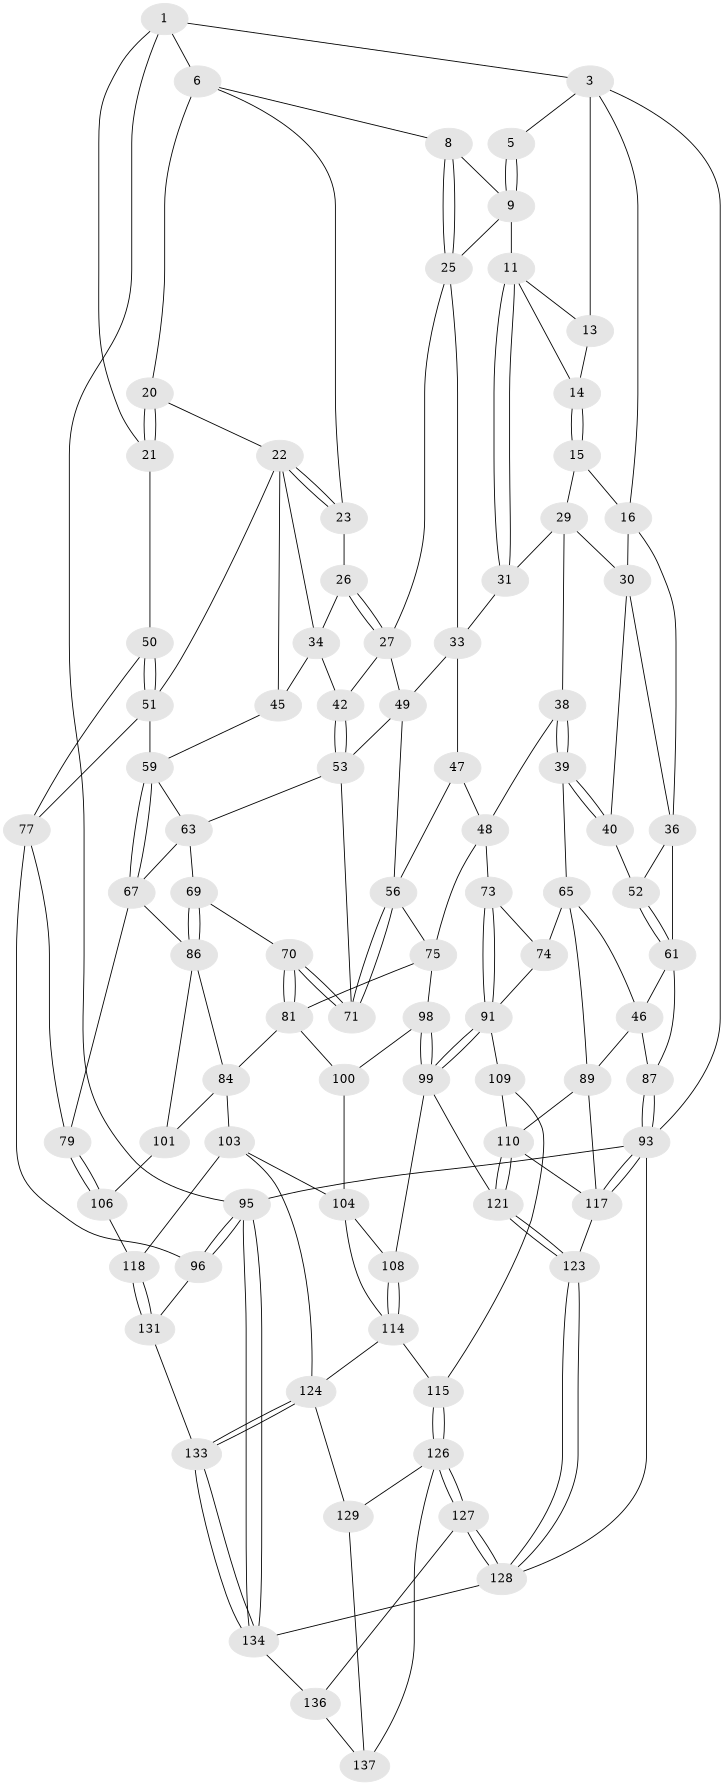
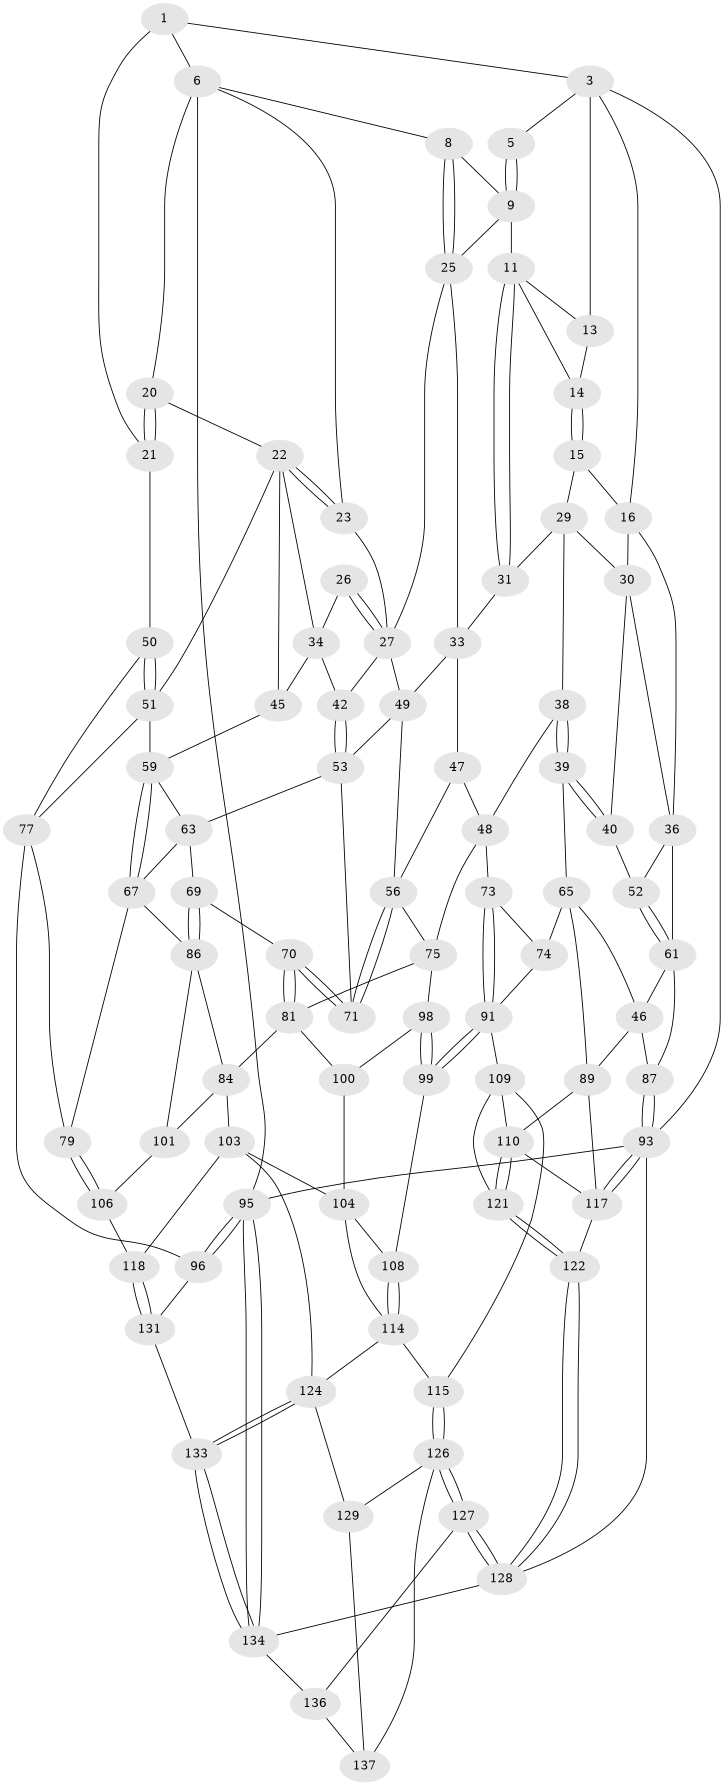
  graph {
    node [color=gray90 style=filled]
    1 [super="+2"]
    3 [super="+4"]
    6 [super="+7"]
    21
    95
    5
    13
    16 [super="+17"]
    93 [super="+94"]
    8
    20
    23 [super="+24"]
    50
    96 [super="+97"]
    134 [super="+135"]
    9 [super="+10"]
    14 [super="+18"]
    30 [super="+35"]
    36 [super="+37"]
    117 [super="+122"]
    128 [super="+138"]
    25 [super="+28"]
    11 [super="+12"]
    22 [super="+44"]
    26
    27 [super="+43"]
    33 [super="+46"]
    31
    15 [super="+19"]
    29 [super="+32"]
    38
    40
    52
    61 [super="+62"]
    45
    51 [super="+58"]
    34 [super="+41"]
    77 [super="+78"]
    59 [super="+60"]
    42
    49 [super="+55"]
    47
    53 [super="+54"]
    56 [super="+57"]
    39 [super="+64"]
    48 [super="+72"]
    n47 [label=46 super="+86"]
    87
    65 [super="+88"]
    73
    75 [super="+76"]
    74 [super="+90"]
    89 [super="+112"]
    91 [super="+92"]
    63 [super="+68"]
    71
    67 [super="+80"]
    81 [super="+82"]
    98
    79
    69
    n62 [label=86 super="+85"]
    70
    110 [super="+111"]
    106 [super="+107"]
    84 [super="+102"]
    101
    100
    99
    109 [super="+116"]
    131 [super="+132"]
    118
    103 [super="+119"]
    104 [super="+105"]
    124 [super="+125"]
    121
-   123
+   123 [label=122]
    108
    115
    136
    133
    114 [super="+120"]
    129
    126 [super="+130"]
    127
    137
    1 -- 3
    1 -- 6
    1 -- 21
-   1 -- 95
+   6 -- 95
    3 -- 5
    3 -- 13
    3 -- 16
    3 -- 93
    6 -- 8
    6 -- 20
    6 -- 23
    21 -- 50
    95 -- 96
    95 -- 96
    95 -- 134
    95 -- 134
    5 -- 9
    5 -- 9
    13 -- 14
    16 -- 30
    16 -- 36
    93 -- 95
    93 -- 117
    93 -- 117
    93 -- 128
    8 -- 9
    8 -- 25
    8 -- 25
    20 -- 21
    20 -- 21
    20 -- 22
-   23 -- 26
+   23 -- 27
    50 -- 51
    50 -- 51
    50 -- 77
    96 -- 131
    134 -- 136
    9 -- 25
    9 -- 11
    14 -- 15 [weight=2]
    14 -- 15
    30 -- 36
    30 -- 40
    36 -- 52
    36 -- 61
    117 -- 123
    128 -- 134
    25 -- 27
    25 -- 33
    11 -- 13
    11 -- 14
    11 -- 31
    11 -- 31
    22 -- 23
    22 -- 23
    22 -- 45
    22 -- 51
    22 -- 34
    26 -- 27
    26 -- 27
    26 -- 34
    27 -- 42
    27 -- 49
    33 -- 49
    33 -- 47
    31 -- 33
    15 -- 16
    15 -- 29
    29 -- 30
    29 -- 31
    29 -- 38
    38 -- 39
    38 -- 39
    38 -- 48
    40 -- 52
    52 -- 61
    52 -- 61
    61 -- n47
    61 -- 87
    45 -- 59
    51 -- 77
    51 -- 59
    34 -- 45
    34 -- 42
    77 -- 96
    77 -- 79
    59 -- 63
    59 -- 67
    59 -- 67
    42 -- 53
    42 -- 53
    49 -- 53
    49 -- 56
    47 -- 56
    47 -- 48
    53 -- 63
    53 -- 71
    56 -- 75
    56 -- 71
    56 -- 71
    39 -- 40
    39 -- 40
    39 -- 65
    48 -- 73
    48 -- 75
    n47 -- 87
    n47 -- 89
    87 -- 93
    87 -- 93
    65 -- n47
    65 -- 74
    65 -- 89
    73 -- 74
    73 -- 91
    73 -- 91
    75 -- 81
    75 -- 98
    74 -- 91
    89 -- 117
    89 -- 110
    91 -- 99
    91 -- 99
    91 -- 109
    63 -- 67
    63 -- 69
    67 -- 79
    67 -- n62
    81 -- 84
    81 -- 100
    98 -- 100
    98 -- 99
    98 -- 99
    79 -- 106
    79 -- 106
    69 -- n62
    69 -- n62
    69 -- 70
    n62 -- 84
    n62 -- 101
    70 -- 71
    70 -- 71
    70 -- 81
    70 -- 81
    110 -- 117
    110 -- 121
    110 -- 121
    106 -- 118
    84 -- 101
    84 -- 103
    101 -- 106
    100 -- 104
    99 -- 108
    109 -- 110
-   99 -- 121
+   109 -- 121
    109 -- 115
    131 -- 133
    118 -- 131
    118 -- 131
    103 -- 118
    103 -- 104
    103 -- 124
    104 -- 108
    104 -- 114
    124 -- 133
    124 -- 133
    124 -- 129
    121 -- 123
    121 -- 123
    123 -- 128
    123 -- 128
    108 -- 114
    108 -- 114
    115 -- 126
    115 -- 126
    136 -- 137
    133 -- 134
    133 -- 134
    114 -- 124
    114 -- 115
    129 -- 137
    126 -- 129
    126 -- 127
    126 -- 127
    126 -- 137
    127 -- 128
    127 -- 128
    127 -- 136
  }
